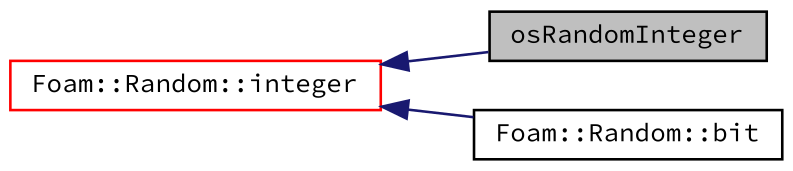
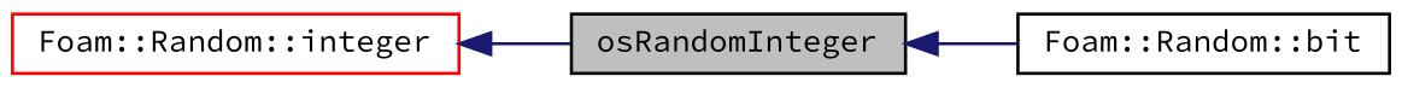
  digraph {
    fontname="Source Code Pro"
    rankdir=LR
    node [color=black fontname="Source Code Pro" fontsize=10 shape=record]
    edge [color=midnightblue dir=back fontname="Source Code Pro" fontsize=10 labelfontname=Helvetica labelfontsize=10 style=solid]
    n1 [fillcolor=grey75 fontcolor=black height=0.2 label=osRandomInteger style=filled width=0.4]
    n2 [height=0.2 label="Foam::Random::bit" width=0.4]
    n3 [color=red height=0.2 label="Foam::Random::integer" width=0.4]
-   n3 -> n2
+   n1 -> n2
    n3 -> n1
  }
